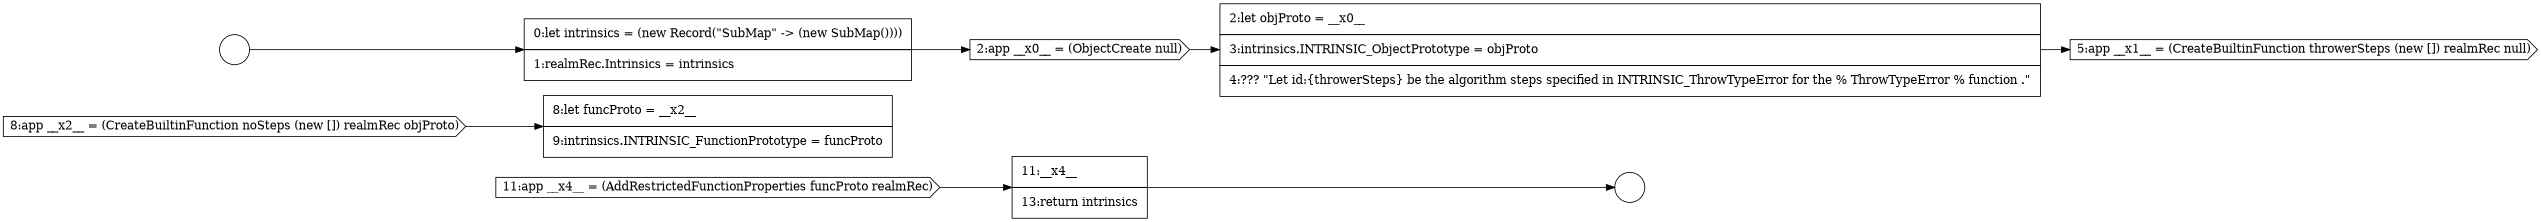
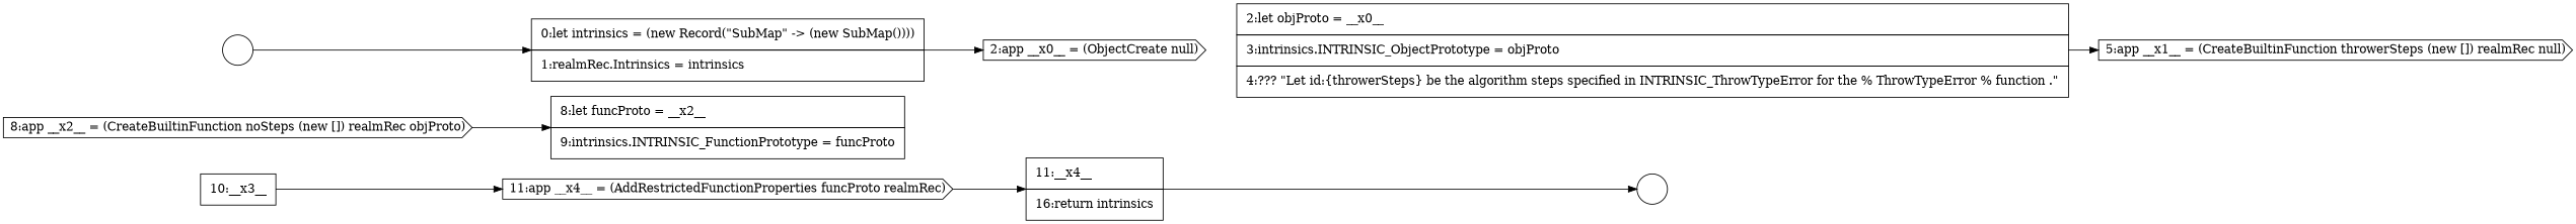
  digraph {
    rankdir=LR
    node [color=black fillcolor=white shape=none style=filled]
    edge [color=black]
    n1 [label=<<font color="black">11:app __x4__ = (AddRestrictedFunctionProperties funcProto realmRec)</font>> shape=cds]
-   n2 [label=<<font color="black">     <table border="0" cellborder="1" cellspacing="0" cellpadding="10">       <tr><td align="left">11:__x4__</td></tr>       <tr><td align="left">13:return intrinsics</td></tr>     </table>   </font>> margin=0]
+   n2 [label=<<font color="black">     <table border="0" cellborder="1" cellspacing="0" cellpadding="10">       <tr><td align="left">11:__x4__</td></tr>       <tr><td align="left">16:return intrinsics</td></tr>     </table>   </font>> margin=0]
    n3 [label=" " shape=circle]
    n4 [label=<<font color="black">8:app __x2__ = (CreateBuiltinFunction noSteps (new []) realmRec objProto)</font>> shape=cds]
    n5 [label=<<font color="black">     <table border="0" cellborder="1" cellspacing="0" cellpadding="10">       <tr><td align="left">8:let funcProto = __x2__</td></tr>       <tr><td align="left">9:intrinsics.INTRINSIC_FunctionPrototype = funcProto</td></tr>     </table>   </font>> margin=0]
    n6 [label=<<font color="black">     <table border="0" cellborder="1" cellspacing="0" cellpadding="10">       <tr><td align="left">0:let intrinsics = (new Record(&quot;SubMap&quot; -&gt; (new SubMap())))</td></tr>       <tr><td align="left">1:realmRec.Intrinsics = intrinsics</td></tr>     </table>   </font>> margin=0]
    n7 [label=<<font color="black">2:app __x0__ = (ObjectCreate null)</font>> shape=cds]
    n8 [label=<<font color="black">     <table border="0" cellborder="1" cellspacing="0" cellpadding="10">       <tr><td align="left">2:let objProto = __x0__</td></tr>       <tr><td align="left">3:intrinsics.INTRINSIC_ObjectPrototype = objProto</td></tr>       <tr><td align="left">4:??? &quot;Let id:{throwerSteps} be the algorithm steps specified in INTRINSIC_ThrowTypeError for the % ThrowTypeError % function .&quot;</td></tr>     </table>   </font>> margin=0]
+   n9 [label=<<font color="black">     <table border="0" cellborder="1" cellspacing="0" cellpadding="10">       <tr><td align="left">10:__x3__</td></tr>     </table>   </font>> margin=0]
    n10 [label=" " shape=circle]
    n11 [label=<<font color="black">5:app __x1__ = (CreateBuiltinFunction throwerSteps (new []) realmRec null)</font>> shape=cds]
    n1 -> n2
    n2 -> n3
    n4 -> n5
    n6 -> n7
-   n7 -> n8
    n8 -> n11
+   n9 -> n1
    n10 -> n6
  }
